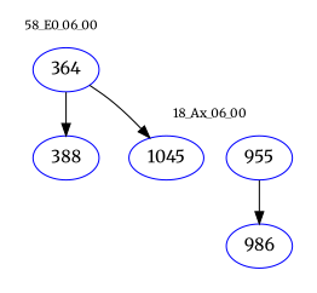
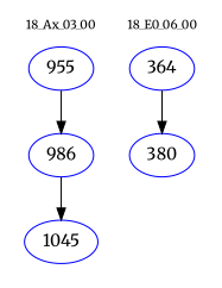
  digraph {
    fontname=Merriweather
    node [color=blue fontname=Merriweather]
    edge [color=black fontname=Merriweather]
    n1 [label=955]
    n2 [label=986]
    n3 [label=1045]
    n4 [label=364]
-   n5 [label=388]
+   n5 [label=380]
    subgraph cluster_1 {
      color=white
      fontsize=10
-     label="18_Ax_06_00"
+     label="18_Ax_03_00"
      n1
      n2
      n3
    }
    subgraph cluster_2 {
      color=white
      fontsize=10
-     label="58_E0_06_00"
+     label="18_E0_06_00"
      n4
      n5
    }
    n1 -> n2
-   n4 -> n3
+   n2 -> n3
    n4 -> n5
  }
